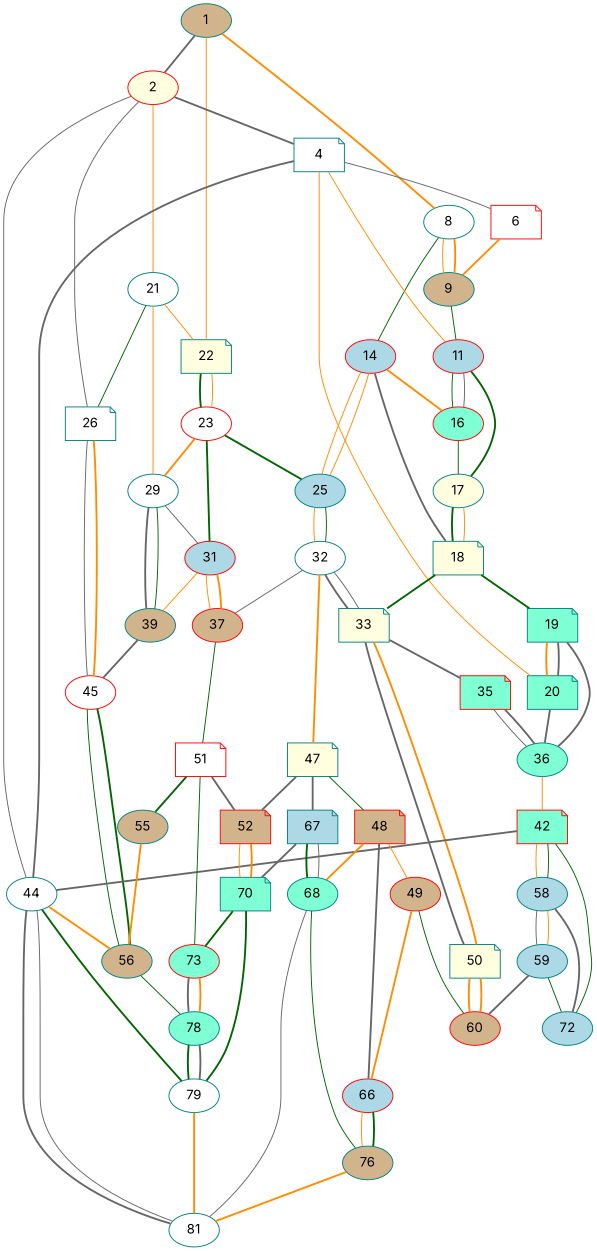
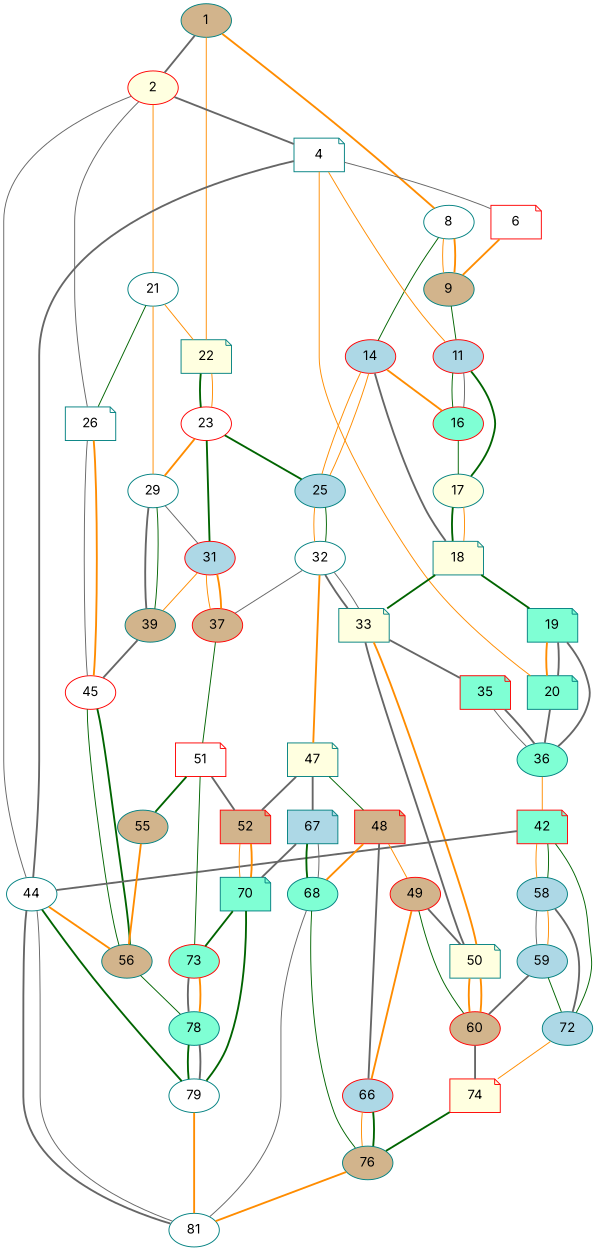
  graph {
    fontname=Inter
    node [color=teal fillcolor=white fontname=Inter shape=ellipse style=filled]
    edge [color=darkorange fontname=Inter style=bold]
    1 [fillcolor=tan super="+7"]
    2 [color=red fillcolor=lightyellow super="+3"]
    8 [super="+13"]
    22 [fillcolor=lightyellow shape=note]
    4 [shape=note super="+5"]
    21 [super="+27"]
    26 [shape=note]
    44 [super="+62"]
    9 [fillcolor=tan super="+10"]
    14 [color=red fillcolor=lightblue super="+15"]
    23 [color=red super="+24"]
    6 [color=red shape=note]
    11 [color=red fillcolor=lightblue super="+12"]
    20 [fillcolor=aquamarine shape=note]
    29 [super="+30"]
    45 [color=red super="+46"]
    56 [fillcolor=tan super="+57"]
    79 [super="+80"]
    81 [super="+82"]
    16 [color=red fillcolor=aquamarine]
    17 [fillcolor=lightyellow]
    36 [fillcolor=aquamarine super="+41"]
    18 [fillcolor=lightyellow shape=note super="+28"]
    25 [fillcolor=lightblue]
    19 [fillcolor=aquamarine shape=note]
    33 [fillcolor=lightyellow shape=note super="+34"]
    32 [super="+38"]
    35 [color=red fillcolor=aquamarine shape=note]
    50 [fillcolor=lightyellow shape=note]
    42 [color=red fillcolor=aquamarine shape=note super="+43"]
    31 [color=red fillcolor=lightblue]
    39 [fillcolor=tan]
    37 [color=red fillcolor=tan super="+40"]
    47 [fillcolor=lightyellow shape=note super="+53"]
    51 [color=red shape=note super="+54"]
    48 [color=red fillcolor=tan shape=note super="+65"]
    52 [color=red fillcolor=tan shape=note]
    67 [fillcolor=lightblue shape=note]
    60 [color=red fillcolor=tan super="+64"]
    58 [fillcolor=lightblue]
    72 [fillcolor=lightblue super="+75"]
    55 [fillcolor=tan]
    73 [color=red fillcolor=aquamarine]
    59 [fillcolor=lightblue super="+61"]
+   74 [color=red fillcolor=lightyellow shape=note]
    78 [fillcolor=aquamarine]
    49 [color=red fillcolor=tan super="+63"]
    66 [color=red fillcolor=lightblue]
    68 [fillcolor=aquamarine super="+69"]
    70 [fillcolor=aquamarine shape=note super="+71"]
    76 [fillcolor=tan super="+77"]
    1 -- 2 [color=gray40]
    1 -- 8
    1 -- 22 [style=solid]
    2 -- 4 [color=gray40]
    2 -- 21 [style=solid]
    2 -- 26 [color=gray40 style=solid]
    2 -- 44 [color=gray40 style=solid]
    8 -- 9 [style=solid weight=2]
    8 -- 9
    8 -- 14 [color=darkgreen style=solid]
    22 -- 23 [color=darkgreen]
    22 -- 23 [style=solid]
    4 -- 44 [color=gray40]
    4 -- 6 [color=gray40 style=solid]
    4 -- 11 [style=solid]
    4 -- 20 [style=solid]
    21 -- 22 [style=solid]
    21 -- 26 [color=darkgreen style=solid]
    21 -- 29 [style=solid]
    26 -- 45 [color=gray40 style=solid]
    26 -- 45
    44 -- 56
    44 -- 79 [color=darkgreen]
    44 -- 81 [color=gray40]
    44 -- 81 [color=gray40 style=solid]
    9 -- 11 [color=darkgreen style=solid]
    14 -- 16
    14 -- 18 [color=gray40]
    14 -- 25 [style=solid]
    14 -- 25 [style=solid]
    23 -- 29
    23 -- 25 [color=darkgreen]
    23 -- 31 [color=darkgreen]
    6 -- 9
    11 -- 16 [color=darkgreen style=solid]
    11 -- 16 [color=gray40 style=solid]
    11 -- 17 [color=darkgreen]
    20 -- 36 [color=gray40]
    29 -- 31 [color=gray40 style=solid]
    29 -- 39 [color=gray40]
    29 -- 39 [color=darkgreen style=solid]
    45 -- 56 [color=darkgreen style=solid]
    45 -- 56 [color=darkgreen]
    56 -- 78 [color=darkgreen style=solid]
    79 -- 81
    16 -- 17 [color=darkgreen style=solid]
    17 -- 18 [color=darkgreen]
    17 -- 18 [style=solid]
    36 -- 42 [style=solid]
    18 -- 19 [color=darkgreen]
    18 -- 33 [color=darkgreen]
    25 -- 32 [style=solid]
    25 -- 32 [color=darkgreen style=solid]
    19 -- 20
    19 -- 20 [color=gray40]
    19 -- 36 [color=gray40]
    33 -- 35 [color=gray40]
    33 -- 50 [color=gray40]
    33 -- 50
    32 -- 33 [color=gray40]
    32 -- 33 [color=gray40 style=solid]
    32 -- 37 [color=gray40 style=solid]
    32 -- 47
    35 -- 36 [color=gray40 style=solid]
    35 -- 36 [color=gray40]
    50 -- 60
    50 -- 60
    42 -- 44 [color=gray40]
    42 -- 58 [style=solid]
    42 -- 58 [color=darkgreen style=solid]
    42 -- 72 [color=darkgreen style=solid]
    31 -- 39 [style=solid]
    31 -- 37 [style=solid]
    31 -- 37
    39 -- 45 [color=gray40]
    37 -- 51 [color=darkgreen style=solid]
    47 -- 48 [color=darkgreen style=solid]
    47 -- 52 [color=gray40]
    47 -- 67 [color=gray40]
    51 -- 52 [color=gray40]
    51 -- 55 [color=darkgreen]
    51 -- 73 [color=darkgreen style=solid]
    48 -- 49 [style=solid]
    48 -- 66 [color=gray40]
    48 -- 68
    52 -- 70 [style=solid]
    52 -- 70
    67 -- 68 [color=darkgreen]
    67 -- 68 [color=gray40 style=solid]
    67 -- 70 [color=gray40]
+   60 -- 74 [color=gray40]
    58 -- 72 [color=gray40]
    58 -- 59 [color=gray40 style=solid]
    58 -- 59 [style=solid]
+   72 -- 74 [style=solid]
    55 -- 56
    73 -- 78 [color=gray40]
    73 -- 78
    59 -- 60 [color=gray40]
    59 -- 72 [color=darkgreen style=solid]
+   74 -- 76 [color=darkgreen]
    78 -- 79 [color=darkgreen]
    78 -- 79 [color=gray40]
+   49 -- 50 [color=gray40]
    49 -- 60 [color=darkgreen style=solid]
    49 -- 66
    66 -- 76 [style=solid]
    66 -- 76 [color=darkgreen]
    68 -- 81 [color=gray40 style=solid]
    68 -- 76 [color=darkgreen style=solid]
    70 -- 79 [color=darkgreen]
    70 -- 73 [color=darkgreen]
    76 -- 81
  }
